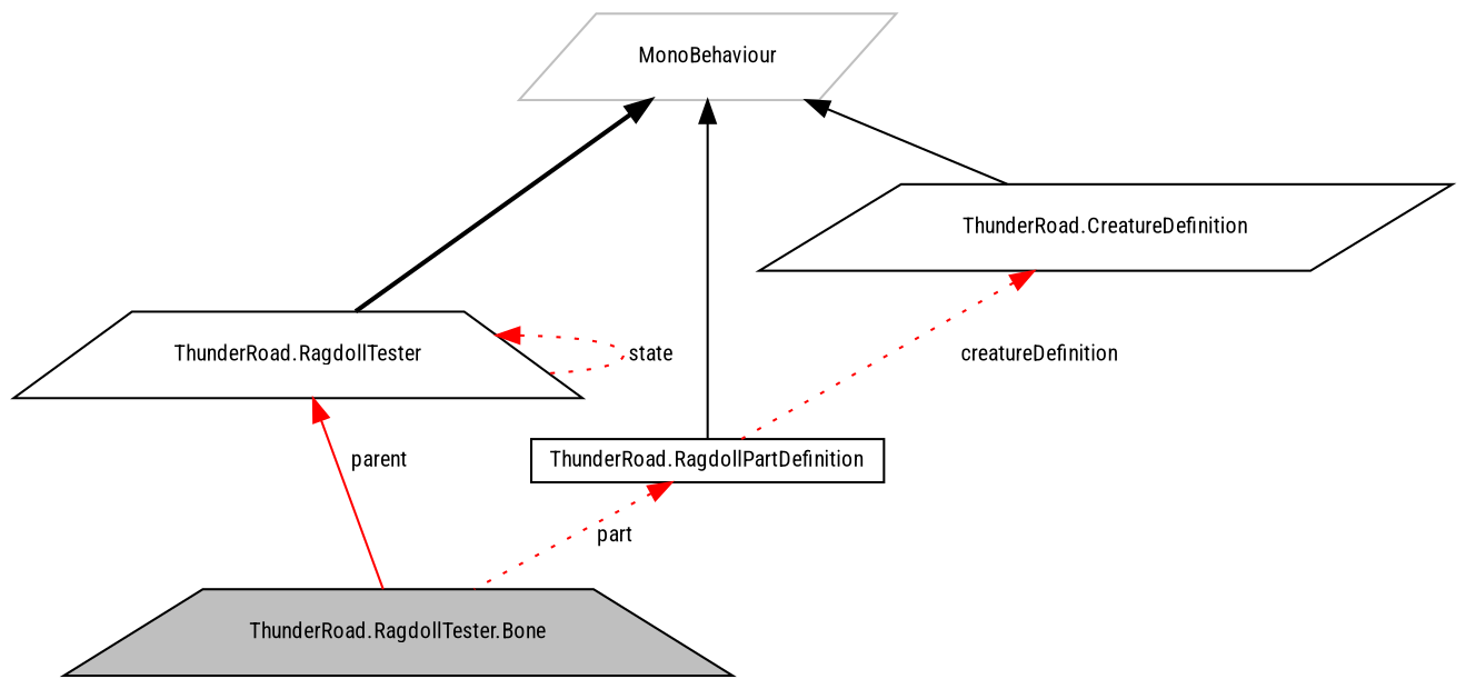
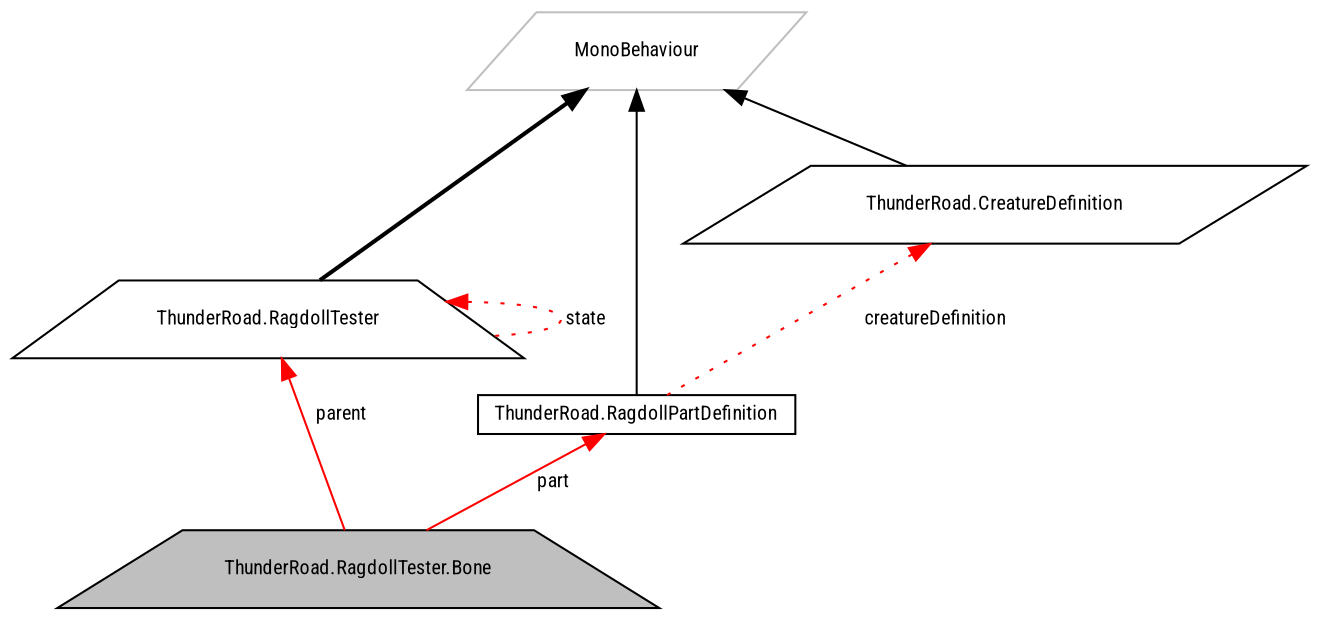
  digraph {
    fontname="Roboto Condensed"
    node [color=black fillcolor=white fontname="Roboto Condensed" fontsize=10 shape=trapezium style=filled]
    edge [color=red dir=back fontname="Roboto Condensed" fontsize=10 labelfontname=Helvetica labelfontsize=10 style=solid]
    n1 [fillcolor=grey75 fontcolor=black height=0.2 label="ThunderRoad.RagdollTester.Bone" width=0.4]
    n2 [height=0.2 label="ThunderRoad.RagdollTester" width=0.4]
    n3 [color=grey75 height=0.2 label=MonoBehaviour shape=parallelogram width=0.4]
    n4 [height=0.2 label="ThunderRoad.RagdollPartDefinition" shape=box width=0.4]
    n5 [height=0.2 label="ThunderRoad.CreatureDefinition" shape=parallelogram width=0.4]
    n2 -> n1 [label=" parent"]
    n2 -> n2 [label=" state" style=dotted]
    n3 -> n2 [color=black style=bold]
    n3 -> n4 [color=black]
    n3 -> n5 [color=black]
-   n4 -> n1 [label=" part" style=dotted]
+   n4 -> n1 [label=" part"]
    n5 -> n4 [label=" creatureDefinition" style=dotted]
  }
